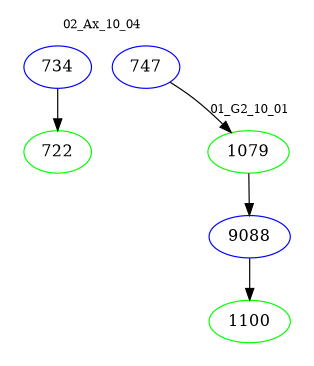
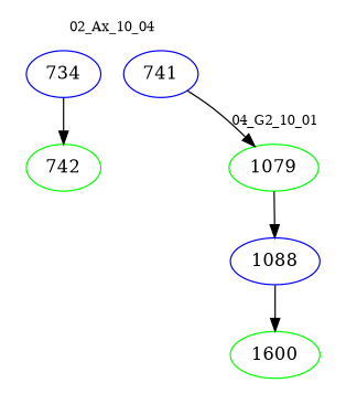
  digraph {
    node [color=blue]
    edge [color=black]
-   n1 [label=747]
+   n1 [label=741]
    n2 [label=734]
-   n3 [color=green label=722]
+   n3 [color=green label=742]
    n4 [color=green label=1079]
-   n5 [label=9088]
-   n6 [color=green label=1100]
+   n5 [label=1088]
+   n6 [color=green label=1600]
    subgraph cluster_1 {
      color=white
      fontsize=10
      label="02_Ax_10_04"
      n1
      n2
      n3
    }
    subgraph cluster_2 {
      color=white
      fontsize=10
-     label="01_G2_10_01"
+     label="04_G2_10_01"
      n4
      n5
      n6
    }
    n1 -> n4
    n2 -> n3
    n4 -> n5
    n5 -> n6
  }
